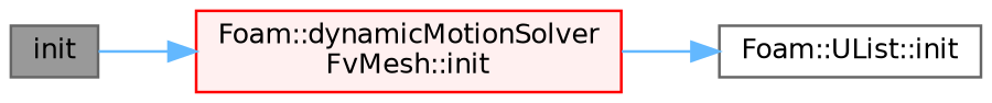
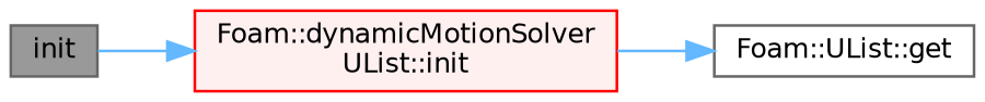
  digraph {
    rankdir=LR
    node [fontname=Helvetica fontsize=10 shape=box style=filled]
    edge [color=steelblue1 fontname=Helvetica fontsize=10 labelfontname=Helvetica labelfontsize=10 style=solid]
    n1 [color=gray40 fillcolor=grey60 fontcolor=black height=0.2 label=init width=0.4]
-   n2 [color=red fillcolor="#FFF0F0" height=0.2 label="Foam::dynamicMotionSolver\lFvMesh::init" width=0.4]
-   n3 [color=grey40 fillcolor=white height=0.2 label="Foam::UList::init" width=0.4]
+   n2 [color=red fillcolor="#FFF0F0" height=0.2 label="Foam::dynamicMotionSolver\lUList::init" width=0.4]
+   n3 [color=grey40 fillcolor=white height=0.2 label="Foam::UList::get" width=0.4]
    n1 -> n2
    n2 -> n3
  }
